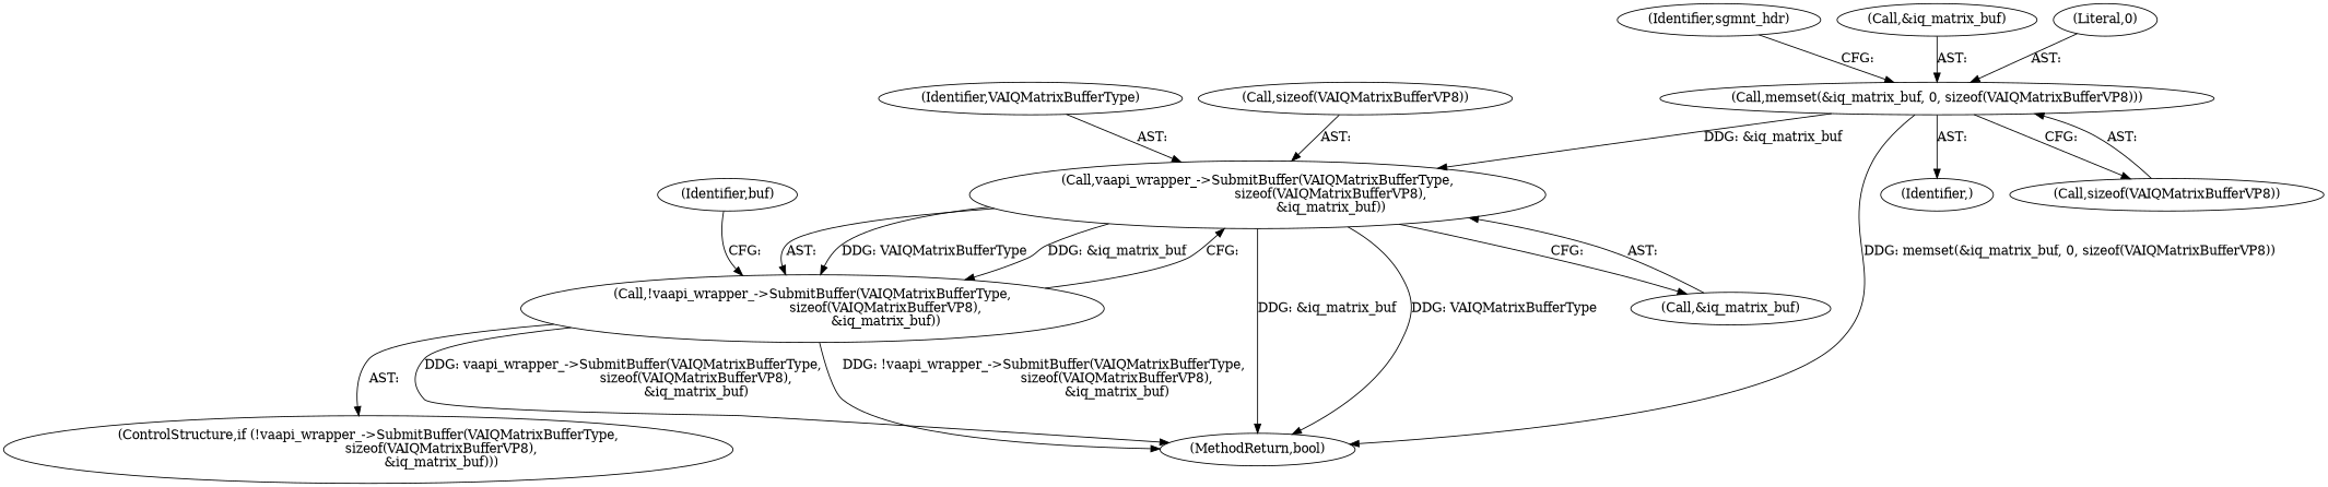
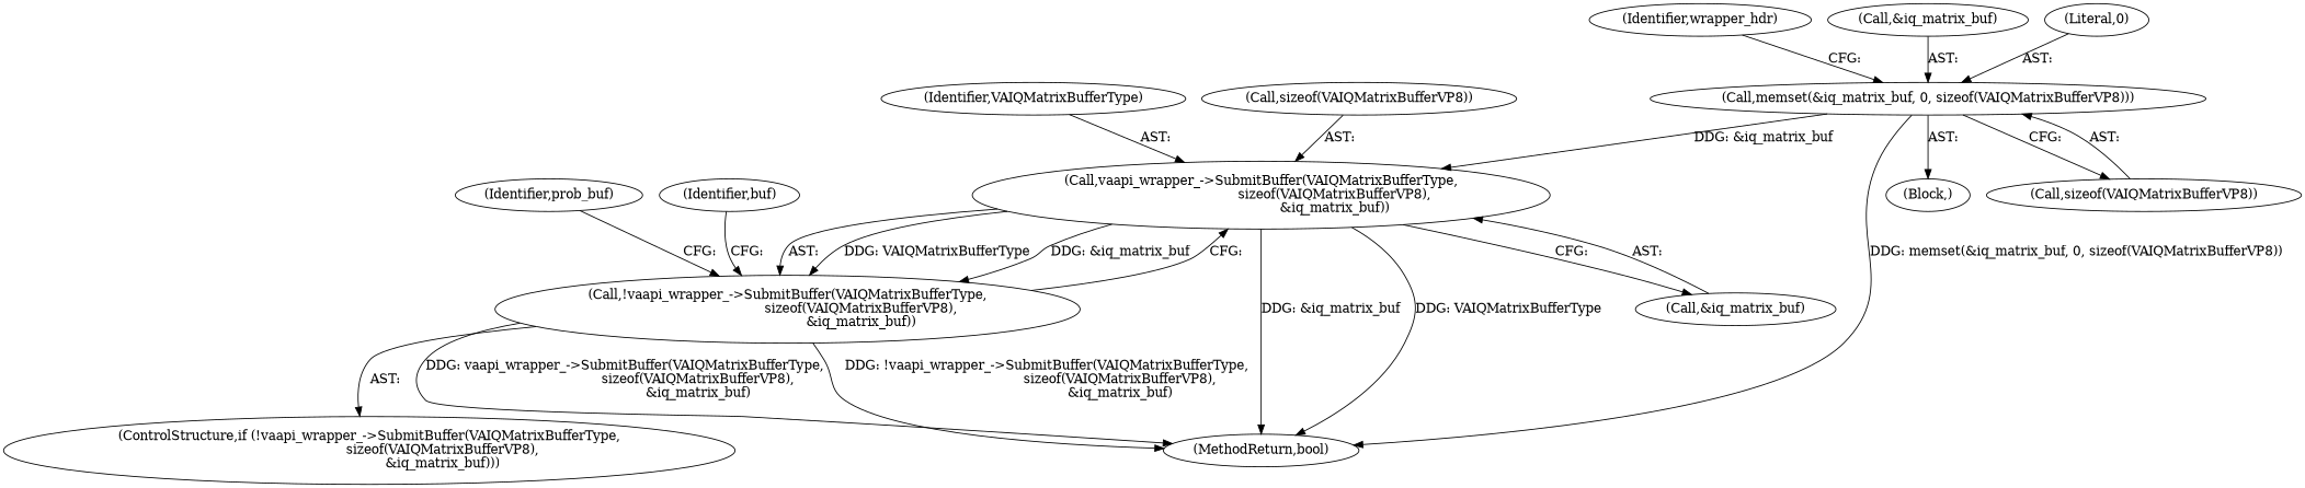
  digraph {
    n1 [label="(Call,memset(&iq_matrix_buf, 0, sizeof(VAIQMatrixBufferVP8)))"]
    n2 [label="(Call,vaapi_wrapper_->SubmitBuffer(VAIQMatrixBufferType,\n                                    sizeof(VAIQMatrixBufferVP8),\n                                    &iq_matrix_buf))"]
    n3 [label="(MethodReturn,bool)"]
-   n4 [label="(Identifier,)"]
+   n4 [label="(Block,)"]
    n5 [label="(Call,sizeof(VAIQMatrixBufferVP8))"]
    n6 [label="(Call,!vaapi_wrapper_->SubmitBuffer(VAIQMatrixBufferType,\n                                    sizeof(VAIQMatrixBufferVP8),\n                                    &iq_matrix_buf))"]
    n7 [label="(Call,&iq_matrix_buf)"]
    n8 [label="(ControlStructure,if (!vaapi_wrapper_->SubmitBuffer(VAIQMatrixBufferType,\n                                    sizeof(VAIQMatrixBufferVP8),\n                                    &iq_matrix_buf)))"]
-   n9 [label="(Identifier,sgmnt_hdr)"]
+   n9 [label="(Identifier,wrapper_hdr)"]
    n10 [label="(Call,&iq_matrix_buf)"]
+   n11 [label="(Identifier,prob_buf)"]
    n12 [label="(Literal,0)"]
    n13 [label="(Identifier,VAIQMatrixBufferType)"]
    n14 [label="(Identifier,buf)"]
    n15 [label="(Call,sizeof(VAIQMatrixBufferVP8))"]
    n1 -> n2 [label="DDG: &iq_matrix_buf"]
    n1 -> n3 [label="DDG: memset(&iq_matrix_buf, 0, sizeof(VAIQMatrixBufferVP8))"]
    n1 -> n4 [label="AST: "]
    n1 -> n5 [label="CFG: "]
    n2 -> n3 [label="DDG: &iq_matrix_buf"]
    n2 -> n3 [label="DDG: VAIQMatrixBufferType"]
    n2 -> n6 [label="AST: "]
    n2 -> n6 [label="DDG: VAIQMatrixBufferType"]
    n2 -> n6 [label="DDG: &iq_matrix_buf"]
    n2 -> n7 [label="CFG: "]
    n5 -> n1 [label="AST: "]
    n6 -> n2 [label="CFG: "]
    n6 -> n3 [label="DDG: vaapi_wrapper_->SubmitBuffer(VAIQMatrixBufferType,\n                                    sizeof(VAIQMatrixBufferVP8),\n                                    &iq_matrix_buf)"]
    n6 -> n3 [label="DDG: !vaapi_wrapper_->SubmitBuffer(VAIQMatrixBufferType,\n                                    sizeof(VAIQMatrixBufferVP8),\n                                    &iq_matrix_buf)"]
    n6 -> n8 [label="AST: "]
    n7 -> n2 [label="AST: "]
    n9 -> n1 [label="CFG: "]
    n10 -> n1 [label="AST: "]
+   n11 -> n6 [label="CFG: "]
    n12 -> n1 [label="AST: "]
    n13 -> n2 [label="AST: "]
    n14 -> n6 [label="CFG: "]
    n15 -> n2 [label="AST: "]
  }
